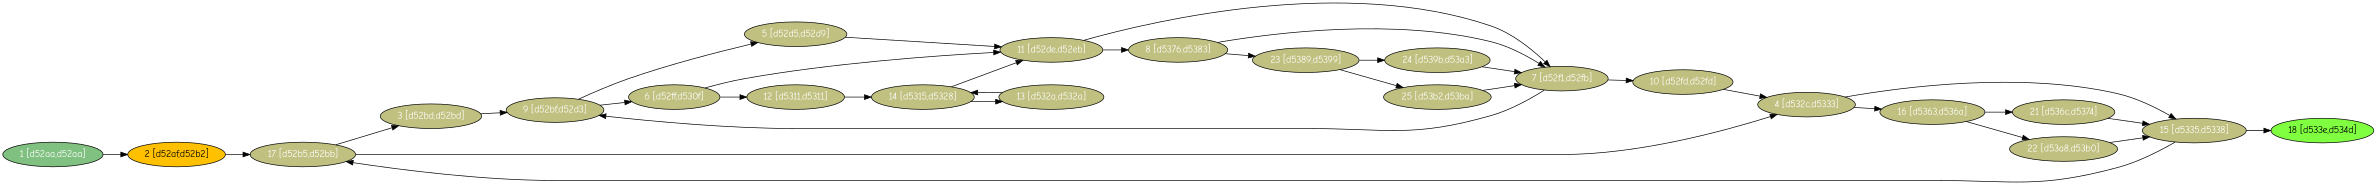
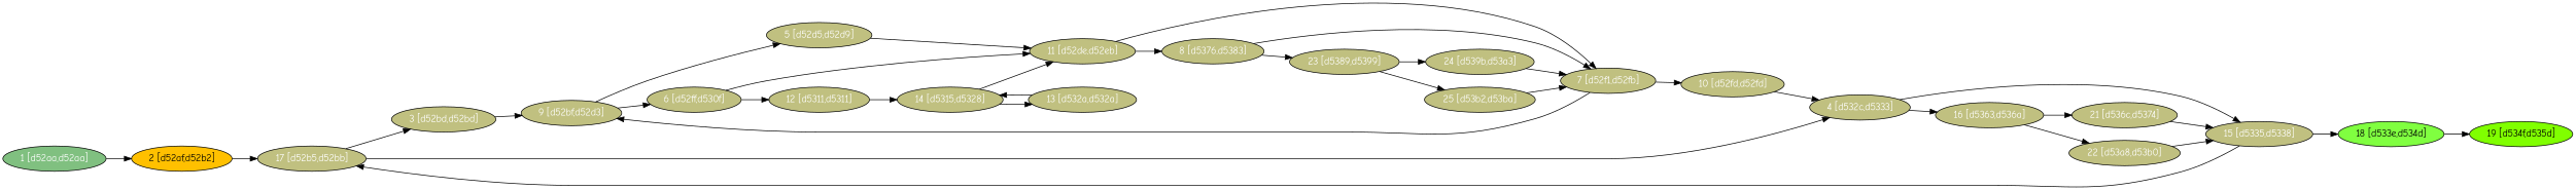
  digraph {
    fontname="Comic Neue"
    rankdir=LR
    node [fillcolor="#C0C080" fontcolor="#ffffff" fontname="Comic Neue" shape=oval style=filled]
    edge [fontname="Comic Neue"]
    n1 [fillcolor="#80C080" label="1 [d52aa,d52aa]"]
    n2 [fillcolor="#FFC000" fontcolor="#000000" label="2 [d52af,d52b2]"]
    n3 [label="17 [d52b5,d52bb]"]
    n4 [label="3 [d52bd,d52bd]"]
    n5 [label="4 [d532c,d5333]"]
    n6 [label="9 [d52bf,d52d3]"]
    n7 [label="5 [d52d5,d52d9]"]
    n8 [label="6 [d52ff,d530f]"]
    n9 [label="15 [d5335,d5338]"]
    n10 [label="16 [d5363,d536a]"]
    n11 [fillcolor="#80FF40" fontcolor="#000000" label="18 [d533e,d534d]"]
    n12 [label="21 [d536c,d5374]"]
    n13 [label="22 [d53a8,d53b0]"]
    n14 [label="11 [d52de,d52eb]"]
    n15 [label="7 [d52f1,d52fb]"]
    n16 [label="8 [d5376,d5383]"]
    n17 [label="12 [d5311,d5311]"]
    n18 [label="14 [d5315,d5328]"]
    n19 [label="10 [d52fd,d52fd]"]
    n20 [label="23 [d5389,d5399]"]
    n21 [label="24 [d539b,d53a3]"]
    n22 [label="25 [d53b2,d53ba]"]
    n23 [label="13 [d532a,d532a]"]
+   n24 [fillcolor="#80FF00" fontcolor="#000000" label="19 [d534f,d535d]"]
    n1 -> n2
    n2 -> n3
    n3 -> n4
    n3 -> n5
    n4 -> n6
    n5 -> n9
    n5 -> n10
    n6 -> n7
    n6 -> n8
    n7 -> n14
    n8 -> n14
    n8 -> n17
    n9 -> n3
    n9 -> n11
    n10 -> n12
    n10 -> n13
+   n11 -> n24
    n12 -> n9
    n13 -> n9
    n14 -> n15
    n14 -> n16
    n15 -> n6
    n15 -> n19
    n16 -> n15
    n16 -> n20
    n17 -> n18
    n18 -> n14
    n18 -> n23
    n19 -> n5
    n20 -> n21
    n20 -> n22
    n21 -> n15
    n22 -> n15
    n23 -> n18
  }
